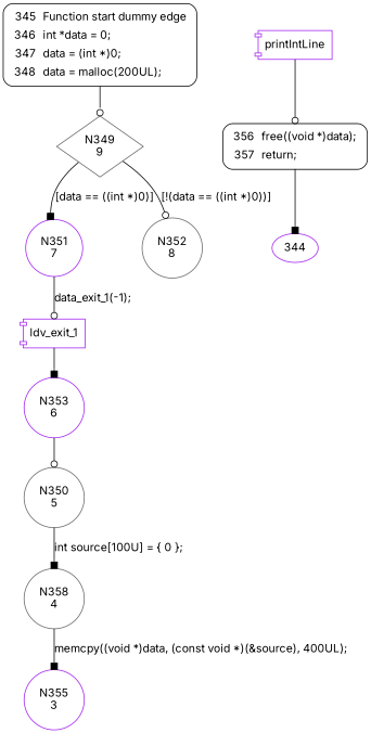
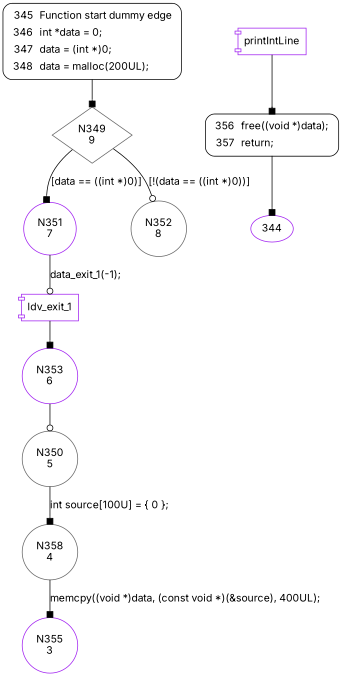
  digraph {
    fontname=Inter
    node [color=purple fontname=Inter shape=circle]
    edge [arrowhead=box fontname=Inter]
    n1 [color=gray40 label="N349\n9" shape=diamond]
    n2 [label="N351\n7"]
    n3 [color=gray40 label="N352\n8"]
    n4 [label=ldv_exit_1 shape=component]
    n5 [label="N353\n6"]
    n6 [color=gray40 label="N350\n5"]
    n7 [color=gray40 label="N358\n4"]
    n8 [label="N355\n3"]
    n9 [label=printIntLine shape=component]
    n10 [fillcolor=white label=<<table border="0" cellborder="0" cellpadding="3" bgcolor="white"><tr><td align="right">356</td><td align="left">free((void *)data);</td></tr><tr><td align="right">357</td><td align="left">return;</td></tr></table>> penwidth=1 shape=Mrecord style="filled,bold" color=""]
    344 [shape=""]
    n12 [fillcolor=white label=<<table border="0" cellborder="0" cellpadding="3" bgcolor="white"><tr><td align="right">345</td><td align="left">Function start dummy edge</td></tr><tr><td align="right">346</td><td align="left">int *data = 0;</td></tr><tr><td align="right">347</td><td align="left">data = (int *)0;</td></tr><tr><td align="right">348</td><td align="left">data = malloc(200UL);</td></tr></table>> penwidth=1 shape=Mrecord style="filled,bold" color=""]
    n1 -> n2 [label="[data == ((int *)0)]"]
    n1 -> n3 [arrowhead=odot label="[!(data == ((int *)0))]"]
    n2 -> n4 [arrowhead=odot label="data_exit_1(-1);"]
    n4 -> n5
    n5 -> n6 [arrowhead=odot]
    n6 -> n7 [label="int source[100U] = { 0 };"]
    n7 -> n8 [label="memcpy((void *)data, (const void *)(&source), 400UL);"]
-   n9 -> n10 [arrowhead=odot]
+   n9 -> n10
    n10 -> 344
-   n12 -> n1 [arrowhead=odot]
+   n12 -> n1
  }
